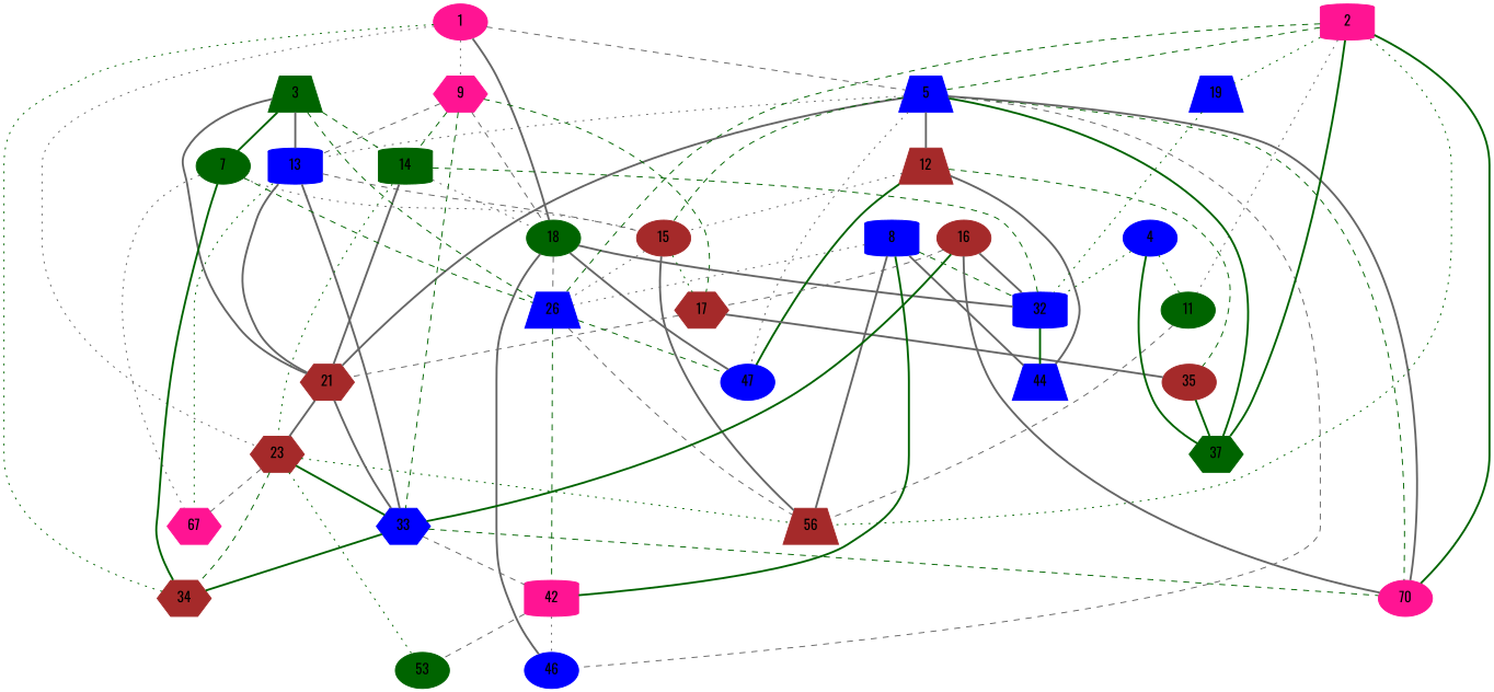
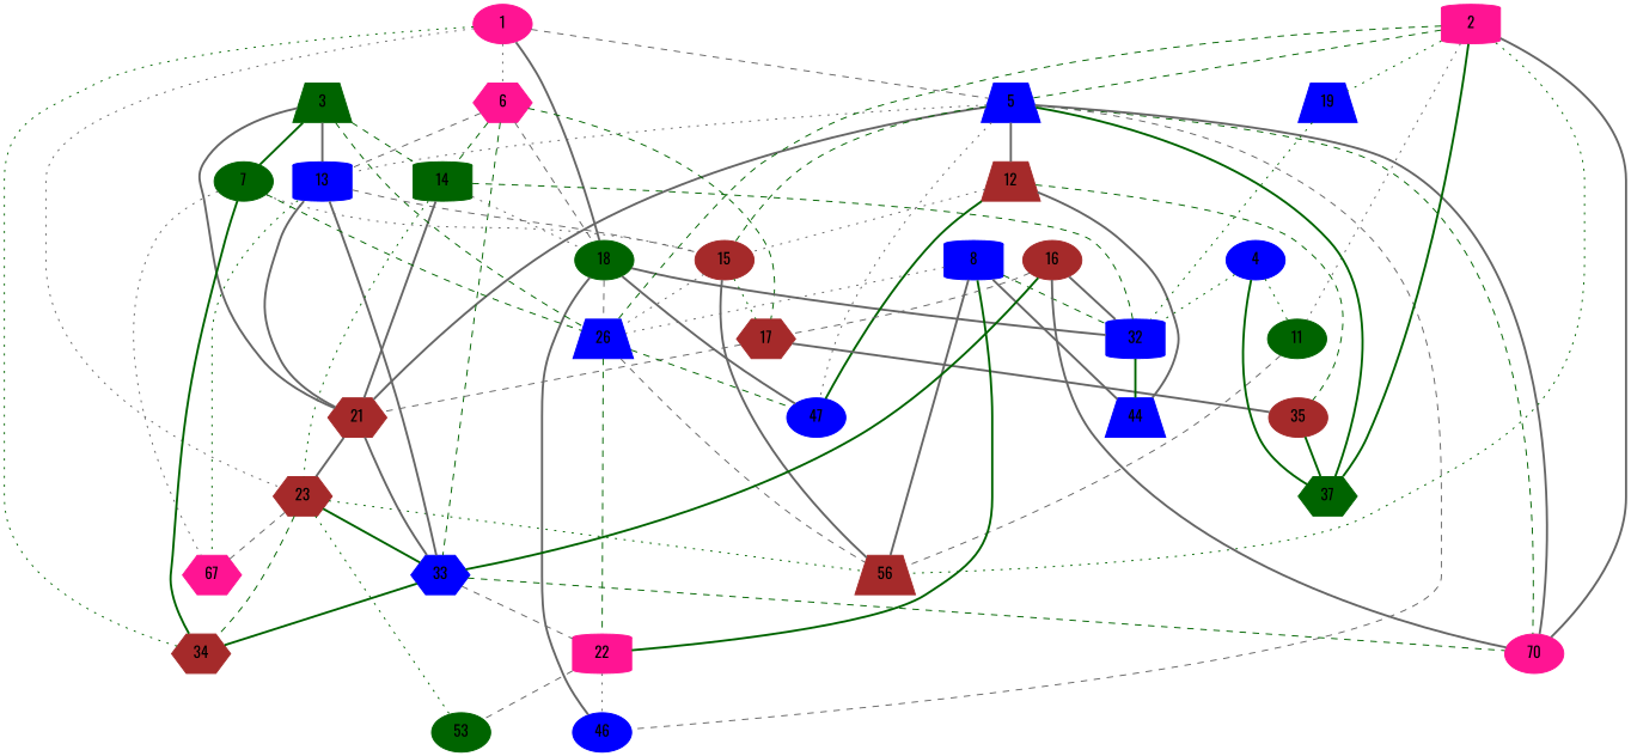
  graph {
    fontname=Oswald
    node [color=blue fontname=Oswald shape=ellipse style=filled]
    edge [color=gray40 fontname=Oswald style=bold]
    1 [color=deeppink super="+9"]
    5 [shape=trapezium super="+43"]
-   6 [color=deeppink shape=hexagon super="+24" label=9]
+   6 [color=deeppink shape=hexagon super="+24"]
    18 [color=darkgreen super="+31"]
    23 [color=brown shape=hexagon super="+55"]
    34 [color=brown shape=hexagon super="+38"]
    37 [color=darkgreen shape=hexagon]
    n8 [color=deeppink label=70]
    13 [shape=cylinder super="+29"]
    21 [color=brown shape=hexagon super="+36"]
    12 [color=brown shape=trapezium super="+25"]
    15 [color=brown super="+52"]
    46
    47 [super="+48"]
    14 [color=darkgreen shape=cylinder super="+20"]
    17 [color=brown shape=hexagon super="+30"]
    33 [shape=hexagon super="+45"]
    26 [shape=trapezium super="+54"]
    32 [shape=cylinder super="+50"]
    56 [color=brown shape=trapezium]
    n21 [color=deeppink label=67 shape=hexagon]
    53 [color=darkgreen]
    2 [color=deeppink shape=cylinder super="+51"]
    11 [color=darkgreen]
    19 [shape=trapezium]
-   42 [color=deeppink shape=cylinder]
+   42 [color=deeppink shape=cylinder label=22]
    3 [color=darkgreen shape=trapezium super="+39"]
    7 [color=darkgreen super="+10"]
    4 [super="+41"]
    44 [shape=trapezium super="+49"]
    35 [color=brown]
    8 [shape=cylinder super="+22"]
    16 [color=brown super="+28"]
    1 -- 5 [style=dashed]
    1 -- 6 [style=dotted]
    1 -- 18
    1 -- 23 [style=dotted]
    1 -- 34 [color=darkgreen style=dotted]
    5 -- 37 [color=darkgreen]
    5 -- n8 [color=darkgreen style=dashed]
    5 -- n8
    5 -- 13 [style=dotted]
    5 -- 21
    5 -- 12
    5 -- 15 [color=darkgreen style=dashed]
    5 -- 46 [style=dashed]
    5 -- 47 [style=dotted]
    6 -- 18 [style=dashed]
    6 -- 13 [style=dashed]
    6 -- 14 [color=darkgreen style=dashed]
    6 -- 17 [color=darkgreen style=dashed]
    6 -- 33 [color=darkgreen style=dashed]
    18 -- 46
    18 -- 47
    18 -- 26 [style=dashed]
    18 -- 32
    23 -- 34 [color=darkgreen style=dashed]
    23 -- 33 [color=darkgreen]
    23 -- 56 [color=darkgreen style=dotted]
    23 -- n21 [style=dashed]
    23 -- 53 [color=darkgreen style=dotted]
    13 -- 21
    13 -- 15 [style=dashed]
    13 -- 33
    13 -- n21 [color=darkgreen style=dotted]
    21 -- 23
    21 -- 33
    12 -- 15 [style=dotted]
    12 -- 47 [color=darkgreen]
    12 -- 44
    12 -- 35 [color=darkgreen style=dashed]
    15 -- 17 [color=darkgreen style=dotted]
    15 -- 26 [style=dotted]
    15 -- 56
    14 -- 18 [style=dotted]
    14 -- 23 [color=darkgreen style=dotted]
    14 -- 21
    14 -- 32 [color=darkgreen style=dashed]
    17 -- 21 [style=dashed]
    17 -- 35
    33 -- 34 [color=darkgreen]
    33 -- n8 [color=darkgreen style=dashed]
    33 -- 42 [style=dashed]
    26 -- 47 [color=darkgreen style=dashed]
    26 -- 56 [style=dashed]
    26 -- 42 [color=darkgreen style=dashed]
    32 -- 44 [color=darkgreen]
    2 -- 5 [color=darkgreen style=dashed]
    2 -- 37 [color=darkgreen]
-   2 -- n8 [color=darkgreen]
+   2 -- n8
    2 -- 26 [color=darkgreen style=dashed]
    2 -- 56 [color=darkgreen style=dotted]
    2 -- 11 [style=dotted]
    2 -- 19 [color=darkgreen style=dotted]
    11 -- 56 [style=dashed]
    19 -- 32 [color=darkgreen style=dotted]
    42 -- 46 [style=dotted]
    42 -- 53 [style=dashed]
    3 -- 13
    3 -- 21
    3 -- 14 [color=darkgreen style=dashed]
    3 -- 26 [color=darkgreen style=dashed]
    3 -- 7 [color=darkgreen]
    7 -- 34 [color=darkgreen]
    7 -- 15 [style=dotted]
    7 -- 26 [color=darkgreen style=dashed]
    7 -- n21 [style=dotted]
    4 -- 37 [color=darkgreen]
    4 -- 32 [color=darkgreen style=dotted]
    4 -- 11 [color=darkgreen style=dotted]
    35 -- 37 [color=darkgreen]
    8 -- 26 [style=dotted]
    8 -- 32 [color=darkgreen style=dashed weight=2]
    8 -- 56
    8 -- 42 [color=darkgreen]
    8 -- 44
    16 -- n8
    16 -- 17 [style=dashed]
    16 -- 33 [color=darkgreen]
    16 -- 32 [weight=2]
  }
